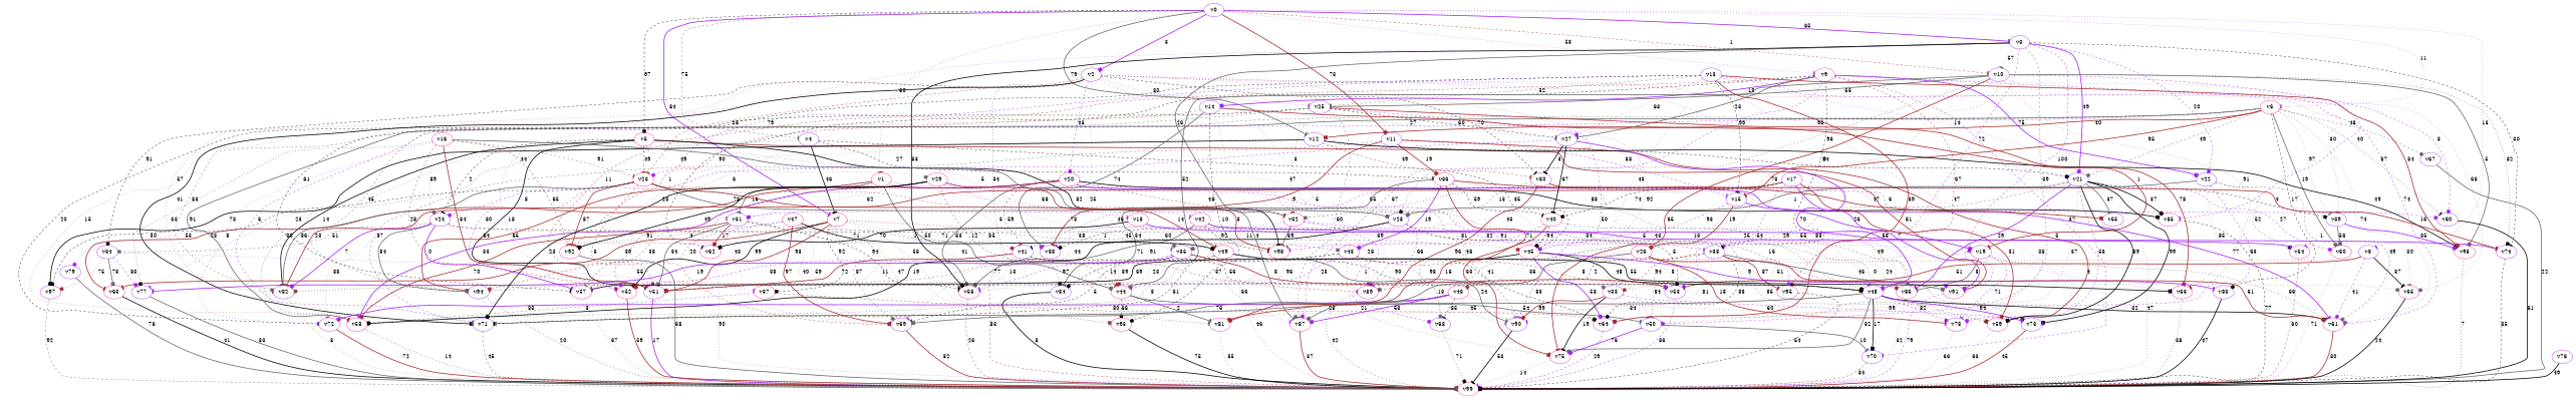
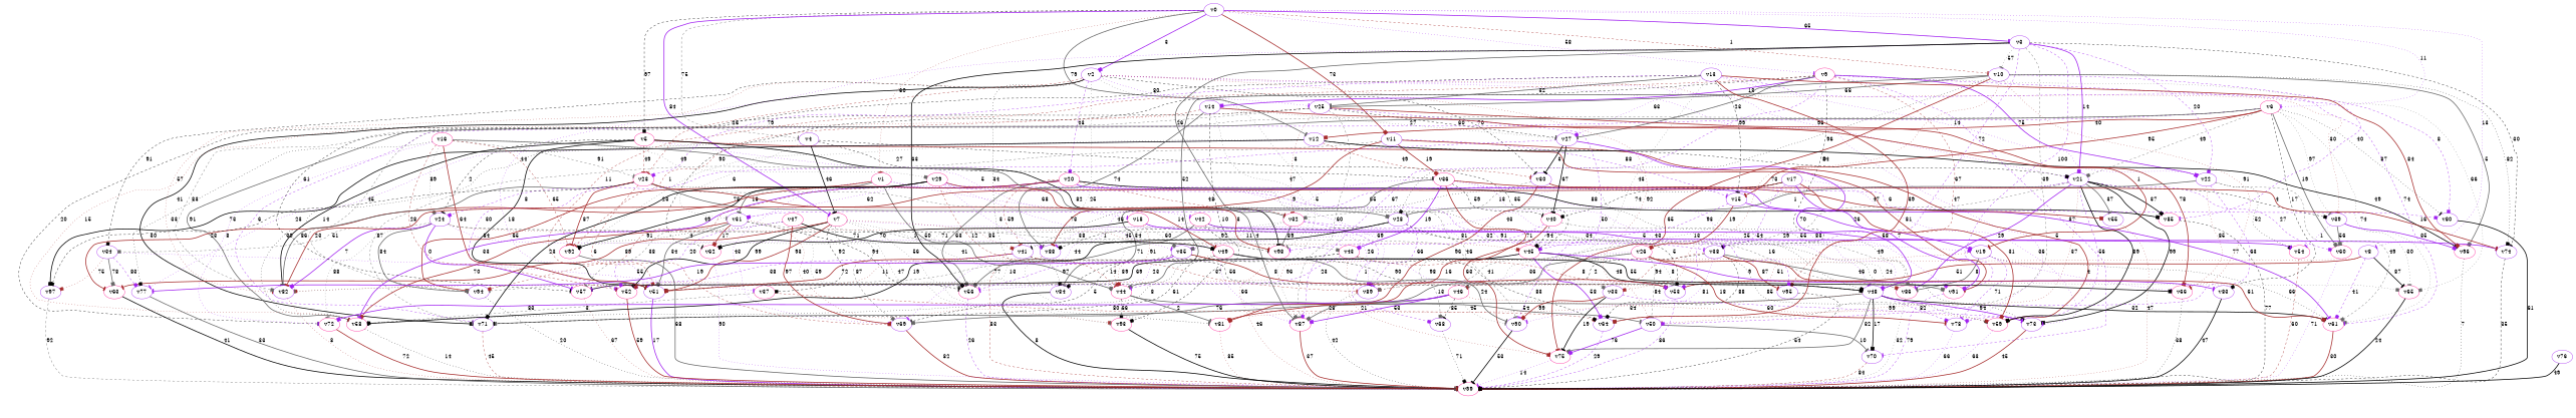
  digraph {
    node [color=purple]
    edge [arrowhead=tee color=purple style=bold]
    v1 [color=deeppink]
    v0
    v2
    v3
    v4
    v5 [color=deeppink]
    v6 [color=deeppink]
    v7 [color=deeppink]
    v8
    v9 [color=deeppink]
    v10
    v11
    v12
    v31
    v42 [color=deeppink]
    v44 [color=deeppink]
    v48
    v69
    v94
    v20 [color=deeppink]
    v21
    v23 [color=deeppink]
    v25
    v30
    v34
    v39
    v50
    v71
    v78
    v81 [color=deeppink]
    v82
    v84
    v87 [color=deeppink]
    v22
    v32 [color=deeppink]
    v38
    v51
    v56 [color=deeppink]
    v64
    v74
    v91 [color=deeppink]
    v36 [color=deeppink]
    v45 [color=deeppink]
    v58 [color=deeppink]
    v18 [color=deeppink]
    v24
    v98 [color=deeppink]
    v15
    v60 [color=deeppink]
-   v67
    v80
    v83
    v61 [color=deeppink]
    v19
    v37 [color=deeppink]
    v41
    v52 [color=deeppink]
    v63 [color=deeppink]
    v53
    v65 [color=deeppink]
    v89
    v14
    v27
    v62 [color=deeppink]
    v70
    v85 [color=deeppink]
    v95
    v28
    v33
    v66 [color=deeppink]
    v75 [color=deeppink]
    v96 [color=deeppink]
    v59 [color=deeppink]
    v88
    v77
    v92 [color=deeppink]
    v97
    v57 [color=deeppink]
    v93 [color=deeppink]
    v43 [color=deeppink]
    v73
    v99 [color=deeppink]
    v35
    v86 [color=deeppink]
    v46 [color=deeppink]
    v55
    v49 [color=deeppink]
    v68
    v72 [color=deeppink]
    v90
    v54 [color=deeppink]
    v40 [color=deeppink]
-   v79
    v26 [color=deeppink]
    v13
    v16 [color=deeppink]
    v29 [color=deeppink]
    v17
    v47 [color=deeppink]
    v76
    v1 -> v31 [color=gray40 label=18]
    v1 -> v42 [label=68 style=dotted]
    v1 -> v44 [color=gray40 label=50]
    v1 -> v48 [label=43 style=dotted]
    v1 -> v69 [arrowhead=box label=43 style=dotted]
    v1 -> v94 [arrowhead=box color=brown label=65]
    v0 -> v1 [color=brown label=60 style=dotted]
    v0 -> v2 [arrowhead=box label=3]
    v0 -> v3 [label=65]
    v0 -> v4 [color=gray40 label=75 style=dashed]
    v0 -> v5 [arrowhead=box color=black label=97 style=dashed]
    v0 -> v6 [label=11 style=dotted]
    v0 -> v7 [label=84]
    v0 -> v8 [label=13 style=dotted]
    v0 -> v9 [label=58 style=dotted]
    v0 -> v10 [color=brown label=1 style=dashed]
    v0 -> v11 [arrowhead=box color=brown label=73]
    v0 -> v12 [color=gray40 label=79]
    v2 -> v20 [arrowhead=box label=43 style=dashed]
    v2 -> v21 [arrowhead=box label=96 style=dotted]
    v2 -> v23 [color=brown label=25 style=dashed]
    v2 -> v25 [label=80 style=dotted]
    v2 -> v30 [color=black label=70 style=dashed]
    v2 -> v34 [arrowhead=box color=black label=91 style=dashed]
    v2 -> v39 [color=brown label=30 style=dotted]
    v2 -> v50 [color=brown label=92 style=dotted]
    v2 -> v71 [arrowhead=box color=black label=41]
    v2 -> v78 [arrowhead=box label=47 style=dotted]
    v2 -> v81 [color=gray40 label=25 style=dotted]
    v2 -> v82 [color=brown label=57 style=dotted]
    v2 -> v84 [arrowhead=box color=black label=34 style=dotted]
    v2 -> v87 [arrowhead=box color=gray40 label=5 style=dotted]
    v3 -> v10 [color=gray40 label=57 style=dotted]
-   v3 -> v21 [arrowhead=box label=49]
+   v3 -> v21 [arrowhead=box label=14]
    v3 -> v22 [arrowhead=box label=20 style=dashed]
    v3 -> v32 [color=gray40 label=26]
    v3 -> v38 [arrowhead=box label=72 style=dashed]
    v3 -> v51 [label=44 style=dotted]
    v3 -> v56 [arrowhead=box color=black label=63]
    v3 -> v64 [arrowhead=box color=gray40 label=39 style=dashed]
    v3 -> v74 [color=black label=30 style=dashed]
    v3 -> v91 [label=100 style=dashed]
    v4 -> v7 [color=black label=46]
    v4 -> v31 [color=gray40 label=6 style=dotted]
    v4 -> v36 [color=black label=27 style=dashed]
    v4 -> v45 [color=black label=35 style=dashed]
    v4 -> v58 [color=black label=30 style=dotted]
    v5 -> v23 [color=brown label=49 style=dashed]
    v5 -> v82 [color=black label=14]
    v5 -> v51 [color=black label=18]
    v5 -> v91 [color=brown label=81]
    v5 -> v18 [label=5 style=dotted]
    v5 -> v24 [color=black label=2 style=dashed]
    v5 -> v98 [color=black label=82]
    v6 -> v12 [arrowhead=box color=brown label=40]
    v6 -> v21 [arrowhead=box color=gray40 label=49 style=dashed]
    v6 -> v39 [color=gray40 label=97 style=dotted]
    v6 -> v71 [label=6 style=dashed]
    v6 -> v82 [arrowhead=box color=gray40 label=83 style=dashed]
    v6 -> v58 [color=gray40 label=91]
    v6 -> v15 [color=brown label=95]
    v6 -> v60 [arrowhead=box color=gray40 label=19]
-   v6 -> v67 [arrowhead=box color=gray40 label=48 style=dashed]
    v6 -> v80 [color=black label=87 style=dotted]
    v6 -> v83 [arrowhead=box color=black label=17 style=dashed]
    v6 -> v61 [arrowhead=box color=gray40 label=74 style=dotted]
    v7 -> v44 [arrowhead=box color=gray40 label=41 style=dotted]
    v7 -> v69 [arrowhead=box color=gray40 label=87 style=dashed]
    v7 -> v81 [color=gray40 label=47 style=dotted]
    v7 -> v51 [color=brown label=93]
    v7 -> v56 [arrowhead=box color=gray40 label=56 style=dotted]
    v7 -> v19 [arrowhead=box label=81 style=dotted]
    v7 -> v37 [arrowhead=box color=black label=92 style=dashed]
    v7 -> v41 [arrowhead=box color=brown label=85 style=dotted]
    v7 -> v52 [arrowhead=box color=black label=99]
    v7 -> v63 [color=brown label=89]
    v8 -> v61 [arrowhead=box label=41 style=dashed]
    v8 -> v53 [color=brown label=51]
    v8 -> v65 [color=black label=87]
    v8 -> v89 [arrowhead=box color=brown label=51 style=dotted]
    v9 -> v87 [arrowhead=box label=67 style=dashed]
    v9 -> v22 [arrowhead=box label=75]
    v9 -> v38 [color=black label=84 style=dashed]
    v9 -> v51 [arrowhead=box color=brown label=11 style=dashed]
    v9 -> v65 [arrowhead=box color=gray40 label=66 style=dotted]
    v9 -> v14 [arrowhead=box label=18]
    v9 -> v27 [color=gray40 label=23]
    v9 -> v62 [color=black label=90 style=dashed]
    v9 -> v70 [label=37 style=dashed]
    v9 -> v85 [label=40 style=dashed]
    v9 -> v95 [arrowhead=box color=brown label=67 style=dashed]
    v10 -> v44 [arrowhead=box color=gray40 label=52]
    v10 -> v25 [color=gray40 label=66]
    v10 -> v74 [arrowhead=box color=black label=82 style=dotted]
    v10 -> v80 [arrowhead=box label=8 style=dashed]
    v10 -> v28 [arrowhead=box color=black label=96 style=dotted]
    v10 -> v33 [arrowhead=box color=brown label=73 style=dotted]
    v10 -> v66 [color=brown label=91 style=dotted]
    v10 -> v75 [color=brown label=65]
    v10 -> v96 [arrowhead=box color=gray40 label=5]
    v11 -> v71 [color=gray40 label=87 style=dashed]
    v11 -> v36 [arrowhead=box color=brown label=19]
    v11 -> v15 [label=88 style=dashed]
    v11 -> v59 [color=brown label=5]
    v11 -> v88 [color=brown label=9]
    v12 -> v21 [arrowhead=box color=black label=9 style=dashed]
    v12 -> v30 [color=brown label=49 style=dashed]
    v12 -> v96 [arrowhead=box color=black label=49]
    v12 -> v77 [label=23 style=dotted]
    v12 -> v92 [color=gray40 label=23 style=dotted]
    v12 -> v97 [arrowhead=box color=black label=73]
    v31 -> v51 [arrowhead=box color=gray40 label=34]
    v31 -> v56 [color=black label=94 style=dashed]
    v31 -> v58 [arrowhead=box color=brown label=70]
    v31 -> v62 [arrowhead=box color=brown label=17]
    v31 -> v57 [color=gray40 label=38 style=dashed]
    v31 -> v93 [arrowhead=box color=brown label=40 style=dotted]
    v31 -> v43 [arrowhead=box color=gray40 label=1 style=dashed]
    v42 -> v56 [arrowhead=box color=gray40 label=71]
    v42 -> v74 [label=58]
    v42 -> v98 [color=black label=92 style=dashed]
    v42 -> v88 [label=38 style=dotted]
    v42 -> v73 [arrowhead=box color=black label=0 style=dotted]
    v44 -> v50 [color=gray40 label=54]
    v44 -> v81 [color=gray40 label=2]
    v44 -> v93 [arrowhead=box color=black label=66 style=dashed]
    v48 -> v71 [arrowhead=box color=gray40 label=28]
    v48 -> v78 [arrowhead=box label=82 style=dashed]
    v48 -> v81 [arrowhead=box color=brown label=34 style=dotted]
    v48 -> v61 [arrowhead=box color=black label=32]
    v48 -> v70 [arrowhead=box color=black label=17]
    v48 -> v75 [arrowhead=box color=gray40 label=32]
    v48 -> v73 [label=94]
    v69 -> v99 [color=brown label=82]
    v94 -> v99 [color=black label=20 style=dotted]
    v20 -> v32 [color=brown label=48 style=dashed]
    v20 -> v56 [arrowhead=box color=gray40 label=63]
    v20 -> v58 [label=33]
    v20 -> v61 [label=77]
    v20 -> v41 [color=brown label=59 style=dashed]
    v20 -> v63 [color=brown label=23]
    v20 -> v89 [arrowhead=box label=69 style=dotted]
    v20 -> v85 [arrowhead=box color=black label=88]
    v21 -> v31 [arrowhead=box label=65 style=dashed]
    v21 -> v39 [arrowhead=box color=black label=4 style=dashed]
    v21 -> v50 [color=brown label=37 style=dotted]
    v21 -> v78 [label=56 style=dashed]
    v21 -> v60 [arrowhead=box label=27 style=dashed]
    v21 -> v89 [arrowhead=box color=gray40 label=29 style=dashed]
    v21 -> v85 [arrowhead=box color=black label=37]
    v21 -> v59 [arrowhead=box color=black label=89]
    v21 -> v73 [arrowhead=box color=black label=99]
    v21 -> v35 [arrowhead=box label=43 style=dotted]
    v21 -> v86 [label=29]
    v21 -> v46 [arrowhead=box color=gray40 label=13 style=dotted]
    v21 -> v55 [color=gray40 label=37]
    v23 -> v48 [arrowhead=box color=black label=34 style=dotted]
    v23 -> v69 [arrowhead=box color=brown label=6 style=dashed]
    v23 -> v82 [color=gray40 label=86]
    v23 -> v24 [arrowhead=box label=8 style=dashed]
    v23 -> v28 [arrowhead=box color=gray40 label=78]
    v23 -> v92 [color=brown label=87]
    v23 -> v97 [arrowhead=box color=black label=30 style=dashed]
    v23 -> v49 [color=brown label=14]
    v23 -> v68 [arrowhead=box color=gray40 label=46 style=dashed]
    v25 -> v94 [arrowhead=box color=gray40 label=45 style=dashed]
    v25 -> v87 [color=gray40 label=60 style=dashed]
    v25 -> v32 [color=brown label=3 style=dotted]
    v25 -> v58 [color=brown label=15 style=dotted]
    v25 -> v27 [color=black label=60 style=dashed]
    v25 -> v66 [arrowhead=box color=brown label=78]
    v25 -> v72 [color=black label=20 style=dashed]
    v25 -> v90 [label=50 style=dashed]
    v30 -> v48 [color=black label=55 style=dotted]
    v30 -> v81 [arrowhead=box color=brown label=96]
    v30 -> v32 [arrowhead=box color=gray40 label=13 style=dashed]
    v30 -> v74 [color=brown label=16]
    v34 -> v37 [label=55 style=dotted]
    v34 -> v63 [arrowhead=box color=gray40 label=78]
    v34 -> v77 [arrowhead=box label=83 style=dashed]
    v34 -> v97 [arrowhead=box color=brown label=75 style=dotted]
    v39 -> v60 [arrowhead=box color=gray40 label=56]
    v39 -> v65 [color=gray40 label=30 style=dotted]
    v39 -> v96 [arrowhead=box label=35]
    v39 -> v54 [label=1 style=dotted]
    v50 -> v70 [color=gray40 label=10]
    v50 -> v75 [arrowhead=box label=76]
    v71 -> v99 [color=brown label=45 style=dashed]
    v78 -> v99 [label=66 style=dotted]
    v81 -> v99 [color=brown label=85 style=dotted]
    v82 -> v99 [arrowhead=box color=brown label=8 style=dotted]
    v84 -> v99 [arrowhead=box color=black label=8]
    v87 -> v99 [arrowhead=box color=brown label=37]
    v22 -> v50 [arrowhead=box label=63 style=dashed]
    v22 -> v61 [arrowhead=box color=gray40 label=49 style=dashed]
-   v22 -> v28 [arrowhead=box color=gray40 label=1]
+   v22 -> v28 [color=gray40 label=1]
    v22 -> v66 [color=brown label=85 style=dotted]
    v22 -> v54 [arrowhead=box color=black label=52 style=dotted]
    v32 -> v38 [label=32 style=dashed]
    v32 -> v98 [color=gray40 label=89]
    v32 -> v92 [color=gray40 label=71 style=dotted]
    v32 -> v35 [arrowhead=box color=gray40 label=11 style=dotted]
    v32 -> v68 [arrowhead=box label=1 style=dashed]
    v38 -> v51 [arrowhead=box color=black label=2 style=dashed]
    v38 -> v64 [arrowhead=box color=black label=88 style=dashed]
    v38 -> v91 [arrowhead=box color=gray40 label=46]
    v38 -> v95 [color=brown label=87]
    v38 -> v59 [arrowhead=box color=black label=85 style=dotted]
    v38 -> v46 [color=brown label=94 style=dashed]
    v38 -> v90 [label=81 style=dotted]
    v51 -> v99 [label=17]
    v56 -> v99 [arrowhead=box label=26 style=dashed]
    v64 -> v99 [arrowhead=box label=29 style=dashed]
    v74 -> v99 [arrowhead=box color=black label=35 style=dashed]
    v91 -> v99 [label=79 style=dashed]
    v36 -> v48 [arrowhead=box label=25 style=dotted]
    v36 -> v69 [label=44 style=dotted]
    v36 -> v84 [color=gray40 label=34]
    v36 -> v91 [arrowhead=box label=83 style=dotted]
    v36 -> v75 [color=brown label=63]
    v36 -> v43 [arrowhead=box label=19]
    v36 -> v55 [arrowhead=box color=brown label=47]
    v36 -> v40 [color=black label=59 style=dashed]
    v45 -> v48 [arrowhead=box color=black label=48]
    v45 -> v64 [arrowhead=box label=58]
    v45 -> v83 [label=9]
    v45 -> v52 [arrowhead=box label=23 style=dotted]
    v45 -> v57 [color=black label=69]
    v58 -> v99 [color=black label=14 style=dotted]
    v18 -> v44 [arrowhead=box color=brown label=91 style=dotted]
    v18 -> v89 [arrowhead=box label=26 style=dotted]
    v18 -> v62 [arrowhead=box color=black label=70]
    v18 -> v35 [arrowhead=box color=gray40 label=60 style=dotted]
    v18 -> v54 [label=5]
    v24 -> v94 [color=gray40 label=84]
    v24 -> v34 [arrowhead=box color=gray40 label=51 style=dashed]
    v24 -> v82 [arrowhead=box label=7]
    v24 -> v45 [arrowhead=box color=brown label=45 style=dotted]
    v24 -> v88 [arrowhead=box label=84 style=dotted]
    v24 -> v57 [label=0]
    v24 -> v86 [color=gray40 label=16 style=dashed]
    v24 -> v72 [color=gray40 label=88 style=dotted]
    v24 -> v90 [color=gray40 label=41 style=dashed]
-   v24 -> v79 [arrowhead=box label=53 style=dotted]
    v98 -> v99 [color=brown label=46 style=dotted]
    v15 -> v45 [arrowhead=box label=93 style=dashed]
    v15 -> v19 [arrowhead=box label=26]
    v15 -> v26 [arrowhead=box color=brown label=19]
    v60 -> v99 [label=71 style=dotted]
-   v67 -> v99 [color=gray40 label=22]
    v80 -> v99 [color=black label=61]
    v83 -> v99 [arrowhead=box color=black label=47]
    v61 -> v99 [color=brown label=30]
    v19 -> v78 [label=71 style=dashed]
    v19 -> v82 [arrowhead=box color=brown label=96 style=dotted]
    v19 -> v61 [color=black label=66 style=dotted]
    v19 -> v66 [label=4 style=dotted]
    v19 -> v86 [color=gray40 label=8]
    v37 -> v64 [arrowhead=box color=brown label=80 style=dashed]
    v37 -> v58 [arrowhead=box color=gray40 label=3 style=dashed]
    v41 -> v51 [arrowhead=box color=brown label=72]
    v41 -> v53 [arrowhead=box color=black label=56 style=dashed]
    v41 -> v89 [color=brown label=37 style=dashed]
    v41 -> v57 [label=38 style=dashed]
    v52 -> v99 [color=brown label=59]
    v63 -> v99 [color=black label=41]
    v53 -> v99 [label=86 style=dashed]
    v65 -> v99 [arrowhead=box color=black label=24]
    v89 -> v99 [color=black label=42 style=dotted]
    v14 -> v98 [color=gray40 label=47 style=dotted]
    v14 -> v19 [color=brown label=1]
    v14 -> v27 [color=gray40 label=27 style=dotted]
    v14 -> v88 [color=gray40 label=74]
    v14 -> v92 [color=brown label=1 style=dashed]
    v14 -> v93 [arrowhead=box color=black label=10 style=dashed]
    v27 -> v48 [label=70]
    v27 -> v30 [color=black label=3]
    v27 -> v52 [arrowhead=box label=30 style=dashed]
    v27 -> v40 [color=black label=67]
    v62 -> v99 [arrowhead=box label=90 style=dotted]
    v70 -> v99 [arrowhead=box color=brown label=84 style=dashed]
    v85 -> v99 [arrowhead=box color=black label=77 style=dashed]
    v95 -> v99 [color=black label=54 style=dashed]
    v28 -> v58 [color=black label=19]
    v28 -> v53 [arrowhead=box color=black label=5 style=dashed]
    v28 -> v89 [label=66 style=dashed]
    v28 -> v88 [arrowhead=box color=black label=1 style=dashed]
    v33 -> v75 [color=black label=19]
    v33 -> v73 [label=99 style=dashed]
    v33 -> v90 [arrowhead=box color=brown label=99]
    v66 -> v99 [color=black label=38 style=dotted]
    v75 -> v99 [label=14 style=dotted]
    v96 -> v99 [arrowhead=box color=black label=7 style=dotted]
    v59 -> v99 [arrowhead=box label=63 style=dotted]
    v88 -> v99 [arrowhead=box color=brown label=83 style=dashed]
    v77 -> v99 [arrowhead=box color=gray40 label=33]
    v92 -> v99 [color=gray40 label=68]
    v97 -> v99 [arrowhead=box color=gray40 label=92 style=dashed]
    v57 -> v99 [color=brown label=67 style=dotted]
    v93 -> v99 [color=black label=75]
    v43 -> v44 [label=23 style=dashed]
    v43 -> v94 [color=gray40 label=77 style=dashed]
    v43 -> v84 [arrowhead=box color=black label=14 style=dashed]
    v43 -> v64 [arrowhead=box color=black label=83 style=dashed]
    v43 -> v65 [arrowhead=box color=gray40 label=24 style=dotted]
    v43 -> v75 [arrowhead=box color=brown label=21 style=dotted]
    v43 -> v86 [arrowhead=box color=brown label=8 style=dashed]
    v73 -> v99 [arrowhead=box color=brown label=45]
    v35 -> v44 [arrowhead=box color=brown label=89 style=dotted]
    v35 -> v48 [arrowhead=box color=black label=90 style=dashed]
    v35 -> v69 [color=black label=5 style=dashed]
    v35 -> v56 [label=97 style=dashed]
    v35 -> v53 [arrowhead=box color=brown label=8]
    v35 -> v77 [label=19]
    v86 -> v99 [color=gray40 label=32 style=dotted]
    v46 -> v69 [arrowhead=box color=gray40 label=76]
    v46 -> v87 [arrowhead=box label=53]
    v46 -> v59 [arrowhead=box color=brown label=60 style=dotted]
    v46 -> v68 [color=black label=85 style=dashed]
    v46 -> v72 [arrowhead=box label=83]
    v46 -> v90 [color=gray40 label=45 style=dotted]
    v55 -> v99 [color=brown label=47 style=dotted]
    v49 -> v71 [color=black label=61 style=dashed]
    v49 -> v87 [label=66 style=dotted]
    v49 -> v58 [arrowhead=box color=black label=8 style=dotted]
    v49 -> v52 [arrowhead=box color=brown label=11 style=dotted]
    v49 -> v53 [arrowhead=box label=98 style=dotted]
    v49 -> v66 [arrowhead=box color=black label=55]
    v49 -> v90 [color=gray40 label=24]
    v68 -> v99 [arrowhead=box color=black label=71 style=dotted]
    v72 -> v99 [color=brown label=72]
    v90 -> v99 [color=black label=53]
    v54 -> v99 [color=brown label=60 style=dashed]
    v40 -> v81 [color=brown label=16]
    v40 -> v45 [arrowhead=box color=black label=94 style=dashed]
    v40 -> v98 [label=71 style=dashed]
    v40 -> v86 [arrowhead=box color=gray40 label=49 style=dashed]
-   v79 -> v99 [color=gray40 label=76]
    v26 -> v50 [color=gray40 label=84 style=dashed]
    v26 -> v78 [color=brown label=18]
    v26 -> v82 [color=gray40 label=13 style=dotted]
    v26 -> v87 [arrowhead=box color=gray40 label=13]
    v26 -> v56 [label=36 style=dotted]
    v26 -> v61 [arrowhead=box color=brown label=61]
    v26 -> v53 [color=gray40 label=8 style=dotted]
    v13 -> v23 [arrowhead=box label=79 style=dashed]
-   v13 -> v25 [color=gray40 label=32 style=dashed]
+   v13 -> v25 [color=gray40 label=32]
    v13 -> v22 [arrowhead=box label=14 style=dotted]
    v13 -> v64 [arrowhead=box color=brown label=39]
    v13 -> v15 [color=black label=99 style=dashed]
    v13 -> v61 [label=74 style=dashed]
    v13 -> v27 [arrowhead=box label=63 style=dotted]
    v13 -> v33 [arrowhead=box color=gray40 label=43 style=dotted]
    v13 -> v96 [arrowhead=box color=brown label=84]
    v13 -> v57 [color=black label=61 style=dashed]
    v16 -> v23 [color=gray40 label=91 style=dashed]
    v16 -> v87 [color=gray40 label=4]
    v16 -> v51 [color=brown label=64]
    v16 -> v24 [arrowhead=box color=gray40 label=89 style=dotted]
    v16 -> v52 [color=brown label=28 style=dashed]
    v16 -> v77 [arrowhead=box color=black label=33 style=dotted]
    v16 -> v92 [color=brown label=65 style=dashed]
    v16 -> v72 [label=8 style=dotted]
    v16 -> v29 [arrowhead=box color=gray40 label=49 style=dotted]
    v29 -> v31 [arrowhead=box label=62 style=dotted]
    v29 -> v44 [color=brown label=12 style=dashed]
    v29 -> v94 [arrowhead=box color=brown label=91 style=dashed]
    v29 -> v71 [arrowhead=box color=black label=23]
    v29 -> v98 [color=brown label=3]
    v29 -> v80 [arrowhead=box label=6 style=dashed]
    v29 -> v95 [arrowhead=box label=91 style=dashed]
    v29 -> v88 [label=3 style=dotted]
    v29 -> v92 [color=black label=49]
    v29 -> v35 [label=73 style=dotted]
    v17 -> v82 [color=brown label=23]
    v17 -> v91 [arrowhead=box label=7]
    v17 -> v41 [color=black label=46 style=dotted]
    v17 -> v53 [arrowhead=box label=54 style=dashed]
    v17 -> v59 [arrowhead=box color=brown label=31]
    v17 -> v73 [label=36 style=dotted]
    v17 -> v40 [arrowhead=box color=black label=74 style=dashed]
    v47 -> v69 [color=brown label=97]
    v47 -> v52 [arrowhead=box label=20 style=dashed]
    v47 -> v92 [arrowhead=box color=black label=4 style=dotted]
    v47 -> v93 [color=gray40 label=59 style=dotted]
    v47 -> v49 [arrowhead=box color=black label=71]
    v76 -> v99 [arrowhead=box color=black label=49]
  }
